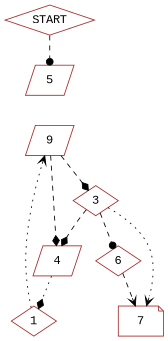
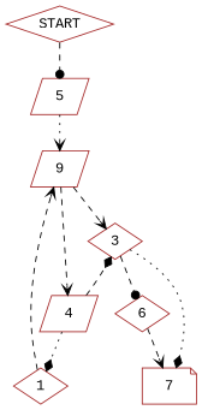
  digraph {
    fontname="Liberation Mono"
    node [color=brown fontname="Liberation Mono" shape=diamond]
    edge [arrowhead=vee fontname="Liberation Mono" style=dashed]
    n1 [label=START]
    5 [shape=parallelogram]
    n3 [label=9 shape=parallelogram]
    1
    3
    4 [shape=parallelogram]
    6
    7 [shape=note]
    n1 -> 5 [arrowhead=dot]
-   n3 -> 3 [arrowhead=diamond]
-   n3 -> 4 [arrowhead=diamond]
-   1 -> n3 [style=dotted]
+   5 -> n3 [style=dotted]
+   n3 -> 3
+   n3 -> 4
+   1 -> n3
    3 -> 6 [arrowhead=dot]
-   3 -> 7 [style=dotted]
+   3 -> 7 [arrowhead=diamond style=dotted]
    4 -> 1 [arrowhead=diamond style=dotted]
-   3 -> 4 [arrowhead=diamond]
+   4 -> 3 [arrowhead=diamond]
    6 -> 7
  }
